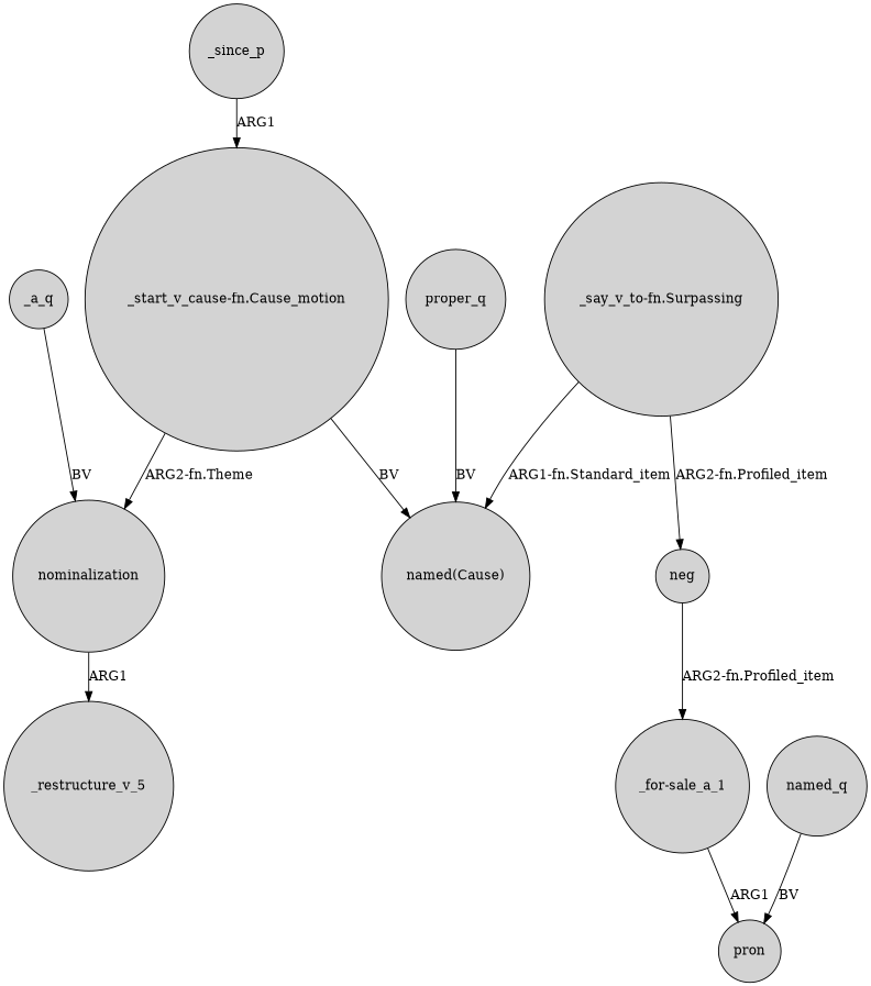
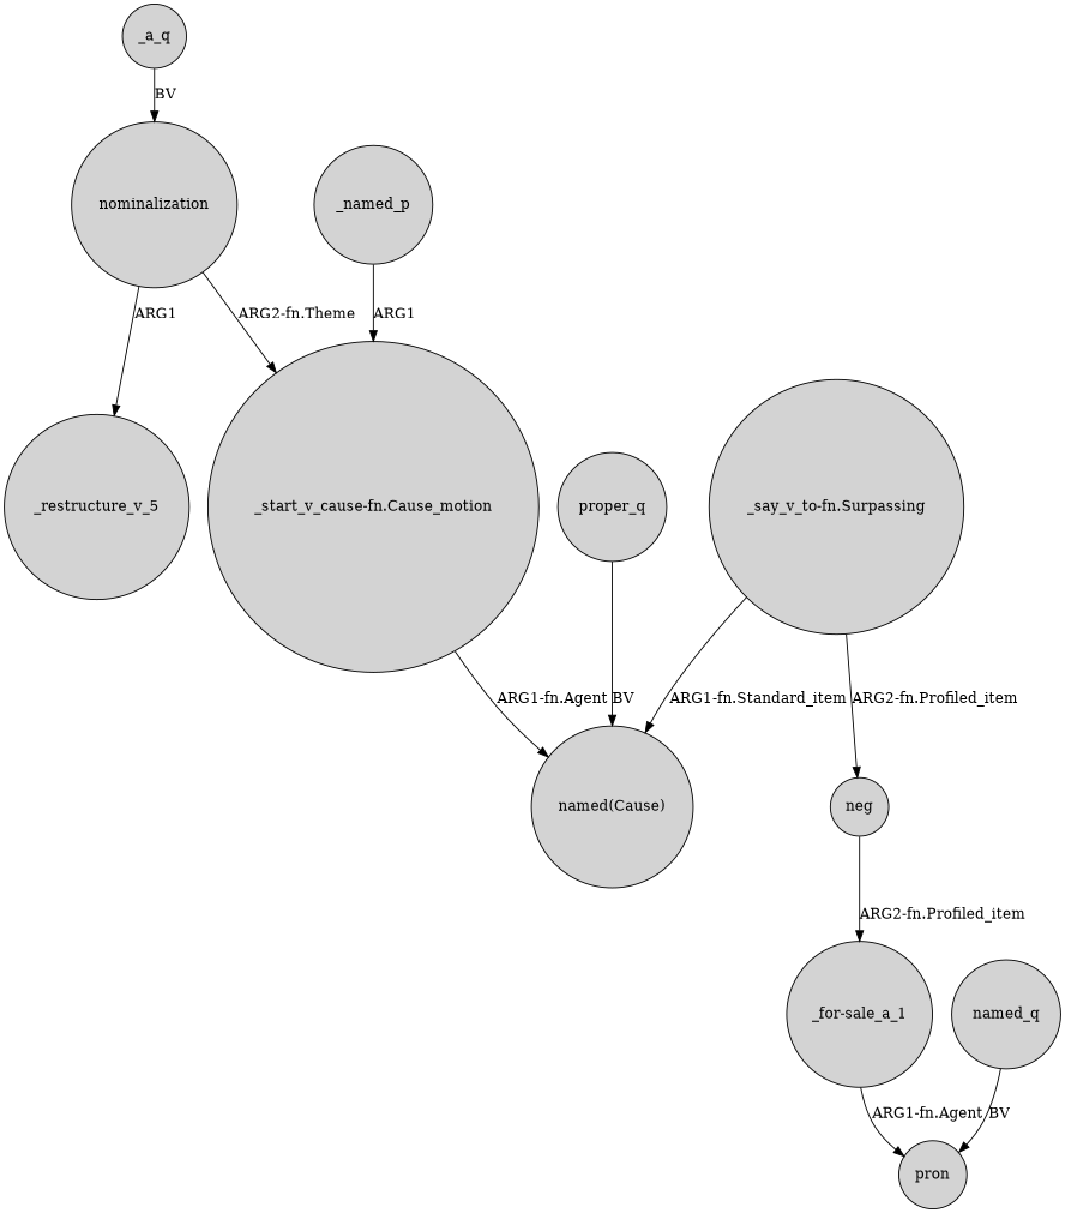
  digraph {
    node [shape=circle style=filled]
    n1 [label="named(Cause)"]
    "_start_v_cause-fn.Cause_motion"
    nominalization
    n4 [label=_restructure_v_5]
    neg
    "_for-sale_a_1"
    pron
    _a_q
    proper_q
    n10 [label=named_q]
-   _since_p
+   _since_p [label=_named_p]
    "_say_v_to-fn.Surpassing"
-   "_start_v_cause-fn.Cause_motion" -> n1 [label=BV]
-   "_start_v_cause-fn.Cause_motion" -> nominalization [label="ARG2-fn.Theme"]
+   "_start_v_cause-fn.Cause_motion" -> n1 [label="ARG1-fn.Agent"]
+   nominalization -> "_start_v_cause-fn.Cause_motion" [label="ARG2-fn.Theme"]
    nominalization -> n4 [label=ARG1]
    neg -> "_for-sale_a_1" [label="ARG2-fn.Profiled_item"]
-   "_for-sale_a_1" -> pron [label=ARG1]
+   "_for-sale_a_1" -> pron [label="ARG1-fn.Agent"]
    _a_q -> nominalization [label=BV]
    proper_q -> n1 [label=BV]
    n10 -> pron [label=BV]
    _since_p -> "_start_v_cause-fn.Cause_motion" [label=ARG1]
    "_say_v_to-fn.Surpassing" -> n1 [label="ARG1-fn.Standard_item"]
    "_say_v_to-fn.Surpassing" -> neg [label="ARG2-fn.Profiled_item"]
  }
